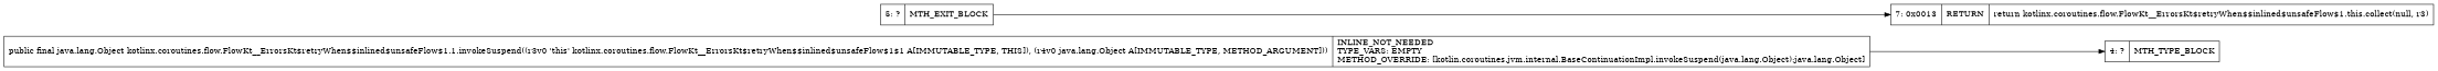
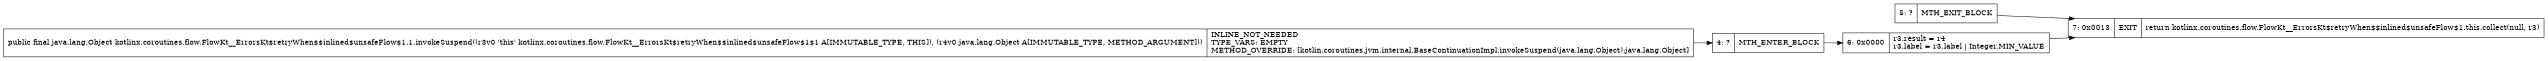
  digraph {
    rankdir=LR
    node [shape=record]
-   n1 [label="{4\:\ ?|MTH_TYPE_BLOCK\l}"]
-   n3 [label="{7\:\ 0x0013|RETURN\l|return kotlinx.coroutines.flow.FlowKt__ErrorsKt$retryWhen$$inlined$unsafeFlow$1.this.collect(null, r3)\l}"]
+   n1 [label="{4\:\ ?|MTH_ENTER_BLOCK\l}"]
+   n2 [label="{6\:\ 0x0000|r3.result = r4\lr3.label = r3.label \| Integer.MIN_VALUE\l}"]
+   n3 [label="{7\:\ 0x0013|EXIT\l|return kotlinx.coroutines.flow.FlowKt__ErrorsKt$retryWhen$$inlined$unsafeFlow$1.this.collect(null, r3)\l}"]
    n4 [label="{5\:\ ?|MTH_EXIT_BLOCK\l}"]
    n5 [label="{public final java.lang.Object kotlinx.coroutines.flow.FlowKt__ErrorsKt$retryWhen$$inlined$unsafeFlow$1.1.invokeSuspend((r3v0 'this' kotlinx.coroutines.flow.FlowKt__ErrorsKt$retryWhen$$inlined$unsafeFlow$1$1 A[IMMUTABLE_TYPE, THIS]), (r4v0 java.lang.Object A[IMMUTABLE_TYPE, METHOD_ARGUMENT]))  | INLINE_NOT_NEEDED\lTYPE_VARS: EMPTY\lMETHOD_OVERRIDE: [kotlin.coroutines.jvm.internal.BaseContinuationImpl.invokeSuspend(java.lang.Object):java.lang.Object]\l}"]
+   n1 -> n2
+   n2 -> n3
    n4 -> n3
    n5 -> n1
  }
